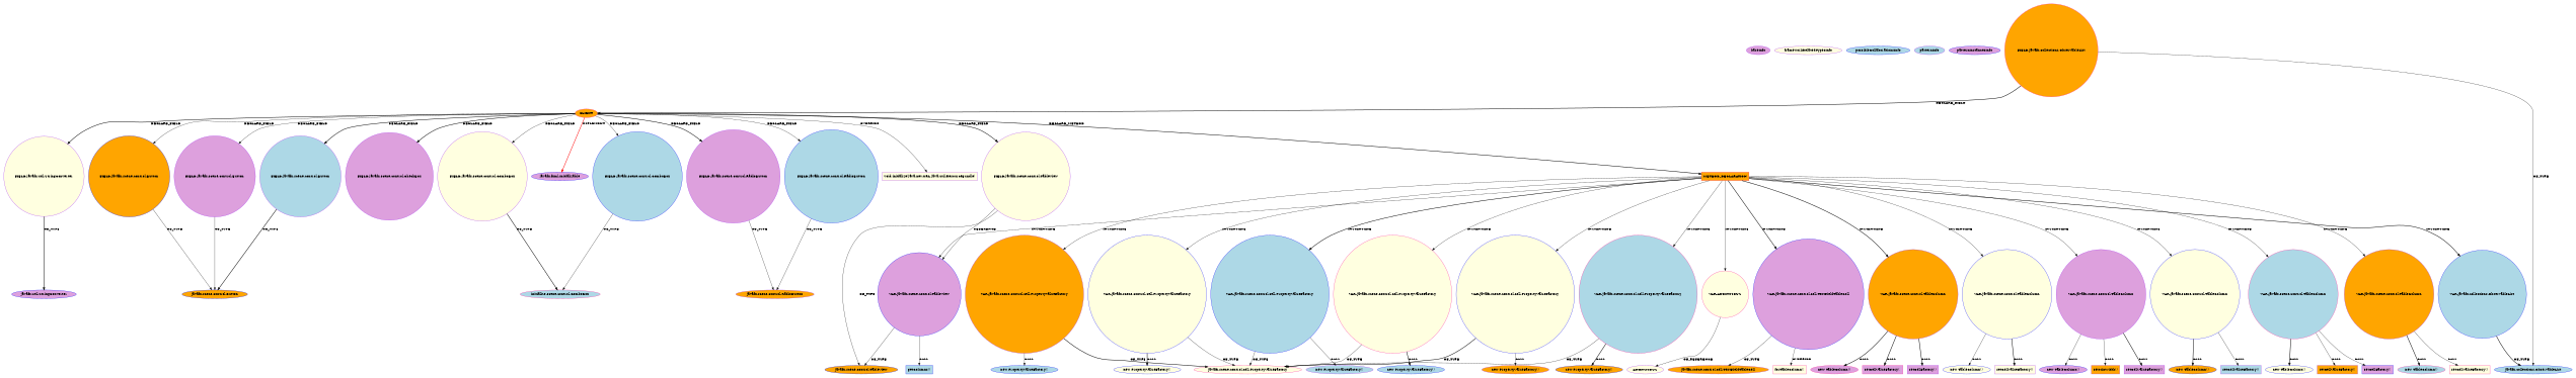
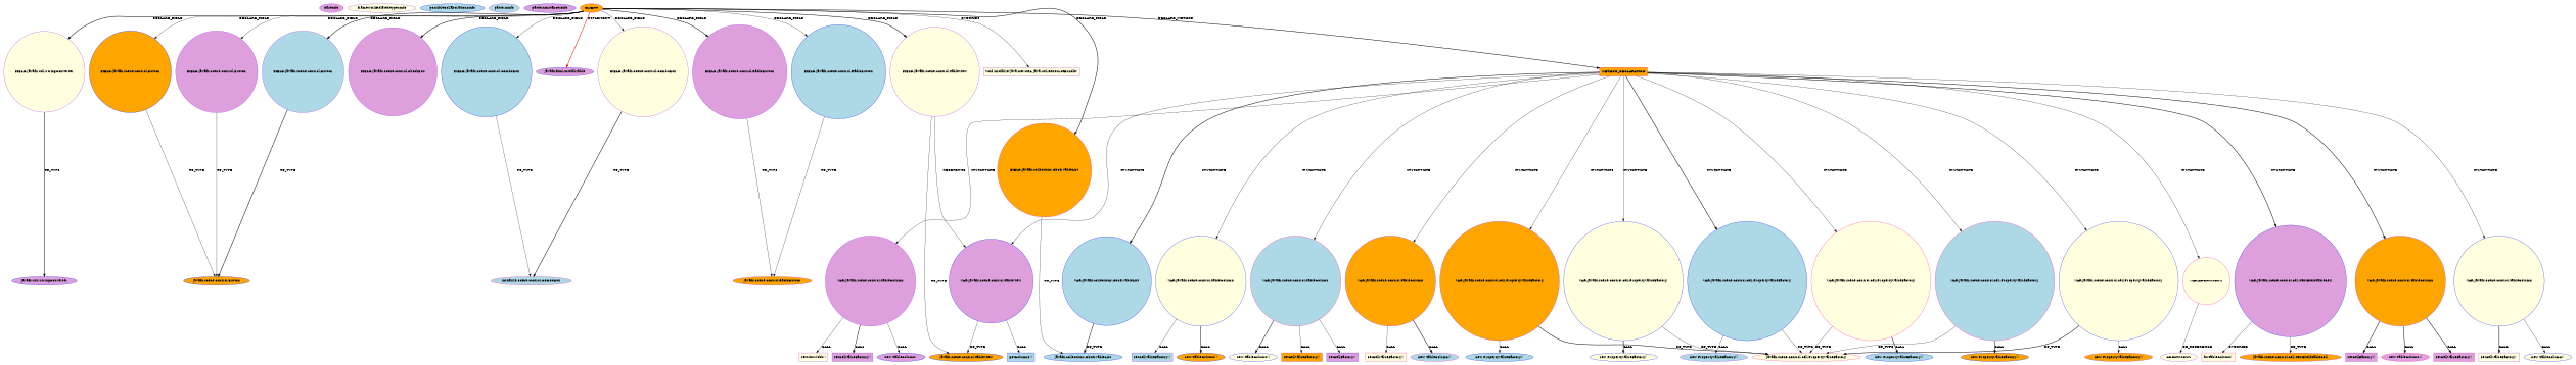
  digraph {
    node [color=blue fillcolor=lightyellow style=filled isFrameworkType=false vertexType=VARIABLE_EXPRESION]
    edge [style=solid]
    baseInfo [category=pattern color=purple fillcolor=plum graphId=3870 isAnonymous=false possibleRelation=false isFrameworkType="" vertexType=""]
    frameworkRelatedTypesInfo [0="javafx.fxml.Initializable" color=purple isFrameworkType="" vertexType=""]
    possibleCollaborationsInfo [fillcolor=lightblue isFrameworkType="" vertexType=""]
    patternInfo [color=purple fillcolor=lightblue frequency=2.0 patternRootClient=0 isFrameworkType="" vertexType=""]
    patternInstancesInfo [0="bianconejo-CEFX~/bianconejo-CEFX/CEFX-master/src/cefx/CEPaiementAttenteController.java~CEPaiementAttenteController~2025" 1="bianconejo-CEFX~/bianconejo-CEFX/CEFX-master/src/cefx/CECommandeController.java~CECommandeController~2084" fillcolor=plum isFrameworkType="" vertexType=""]
    n6 [color=purple label="FIELD:javafx.util.StringConverter" shape=circle vertexType=FIELD_DECLARATION]
    n7 [fillcolor=plum label="javafx.util.StringConverter" vertexType=FRAMEWORK_CLASS_TYPE]
    n8 [color=deeppink fillcolor=orange label=CLIENT vertexType=ROOT_CLIENT_CLASS_DECLARATION]
    n9 [fillcolor=orange label="FIELD:javafx.scene.control.Button" shape=circle vertexType=FIELD_DECLARATION]
    n10 [color=purple fillcolor=plum label="FIELD:javafx.scene.control.Button" shape=circle vertexType=FIELD_DECLARATION]
    n11 [color=purple fillcolor=lightblue label="FIELD:javafx.scene.control.Button" shape=circle vertexType=FIELD_DECLARATION]
    n12 [color=purple fillcolor=plum label="FIELD:javafx.scene.control.CheckBox" shape=circle vertexType=FIELD_DECLARATION]
    n13 [color=purple label="FIELD:javafx.scene.control.ComboBox" shape=circle vertexType=FIELD_DECLARATION]
    n14 [fillcolor=plum label="javafx.fxml.Initializable" vertexType=FRAMEWORK_INTERFACE_TYPE]
    n15 [fillcolor=lightblue label="FIELD:javafx.scene.control.ComboBox" shape=circle vertexType=FIELD_DECLARATION]
    n16 [color=deeppink fillcolor=orange label="FIELD:javafx.collections.ObservableList" shape=circle vertexType=FIELD_DECLARATION]
    n17 [color=purple fillcolor=plum label="FIELD:javafx.scene.control.RadioButton" shape=circle vertexType=FIELD_DECLARATION]
    n18 [fillcolor=lightblue label="FIELD:javafx.scene.control.RadioButton" shape=circle vertexType=FIELD_DECLARATION]
    n19 [color=purple label="void initialize(java.net.URL,java.util.ResourceBundle)" shape=box vertexType=OVERRIDING_METHOD_DECLARATION]
    n20 [color=purple label="FIELD:javafx.scene.control.TableView" shape=circle vertexType=FIELD_DECLARATION]
    n21 [color=deeppink fillcolor=orange label=METHOD_DECLARATION shape=box vertexType=CLIENT_METHOD_DECLARATION]
    n22 [fillcolor=orange label="javafx.scene.control.Button" vertexType=FRAMEWORK_CLASS_TYPE]
    n23 [color=deeppink fillcolor=lightblue label="initialize.scene.control.ComboBox" vertexType=FRAMEWORK_CLASS_TYPE]
    n24 [fillcolor=lightblue label="javafx.collections.ObservableList" vertexType=FRAMEWORK_INTERFACE_TYPE]
    n25 [color=purple fillcolor=orange label="javafx.scene.control.RadioButton" vertexType=FRAMEWORK_CLASS_TYPE]
    n26 [fillcolor=orange label="javafx.scene.control.TableView" vertexType=FRAMEWORK_CLASS_TYPE]
    n27 [fillcolor=plum label="VAR:javafx.scene.control.TableView" shape=circle]
    n28 [color=purple fillcolor=orange label="VAR:javafx.scene.control.cell.PropertyValueFactory" shape=circle]
    n29 [label="VAR:javafx.scene.control.cell.PropertyValueFactory" shape=circle]
    n30 [fillcolor=lightblue label="VAR:javafx.scene.control.cell.PropertyValueFactory" shape=circle]
    n31 [color=deeppink label="VAR:javafx.scene.control.cell.PropertyValueFactory" shape=circle]
    n32 [label="VAR:javafx.scene.control.cell.PropertyValueFactory" shape=circle]
    n33 [color=deeppink fillcolor=lightblue label="VAR:javafx.scene.control.cell.PropertyValueFactory" shape=circle]
    n34 [color=deeppink label="VAR:ANONYMOUS" shape=circle]
    n35 [fillcolor=plum label="VAR:javafx.scene.control.cell.TextFieldTableCell" shape=circle]
    n36 [color=purple fillcolor=orange label="VAR:javafx.scene.control.TableColumn" shape=circle]
    n37 [label="VAR:javafx.scene.control.TableColumn" shape=circle]
    n38 [color=purple fillcolor=plum label="VAR:javafx.scene.control.TableColumn" shape=circle]
    n39 [label="VAR:javafx.scene.control.TableColumn" shape=circle]
    n40 [color=deeppink fillcolor=lightblue label="VAR:javafx.scene.control.TableColumn" shape=circle]
    n41 [color=purple fillcolor=orange label="VAR:javafx.scene.control.TableColumn" shape=circle]
    n42 [fillcolor=lightblue label="VAR:javafx.collections.ObservableList" shape=circle]
    n43 [fillcolor=lightblue label="getColumns()" shape=box vertexType=INSIDE_CALL]
    n44 [fillcolor=lightblue label="new PropertyValueFactory()" vertexType=CONSTRUCTOR_CALL]
    n45 [color=deeppink label="javafx.scene.control.cell.PropertyValueFactory" vertexType=FRAMEWORK_CLASS_TYPE]
    n46 [label="new PropertyValueFactory()" vertexType=CONSTRUCTOR_CALL]
    n47 [color=purple fillcolor=lightblue label="new PropertyValueFactory()" vertexType=CONSTRUCTOR_CALL]
    n48 [fillcolor=lightblue label="new PropertyValueFactory()" vertexType=CONSTRUCTOR_CALL]
    n49 [color=purple fillcolor=orange label="new PropertyValueFactory()" vertexType=CONSTRUCTOR_CALL]
    n50 [fillcolor=orange label="new PropertyValueFactory()" vertexType=CONSTRUCTOR_CALL]
    n51 [color=purple label=ANONYMOUS vertexType=REFERENCE_ANONYMOUS_DECLARATION]
    n52 [color=purple fillcolor=orange label="javafx.scene.control.cell.TextFieldTableCell" vertexType=FRAMEWORK_CLASS_TYPE]
    n53 [color=deeppink label="forTableColumn()" shape=box vertexType=INSIDE_CALL]
    n54 [color=deeppink fillcolor=plum label="new TableColumn()" vertexType=CONSTRUCTOR_CALL]
    n55 [color=deeppink fillcolor=plum label="setCellValueFactory()" shape=box vertexType=INSIDE_CALL]
    n56 [color=purple fillcolor=plum label="setCellFactory()" shape=box vertexType=INSIDE_CALL]
    n57 [label="new TableColumn()" vertexType=CONSTRUCTOR_CALL]
    n58 [color=purple label="setCellValueFactory()" shape=box vertexType=INSIDE_CALL]
    n59 [fillcolor=plum label="new TableColumn()" vertexType=CONSTRUCTOR_CALL]
-   n60 [color=purple fillcolor=orange label="setMinWidth()" shape=box vertexType=INSIDE_CALL]
+   n60 [color=purple label="setMinWidth()" shape=box vertexType=INSIDE_CALL]
    n61 [color=purple fillcolor=plum label="setCellValueFactory()" shape=box vertexType=INSIDE_CALL]
    n62 [fillcolor=orange label="new TableColumn()" vertexType=CONSTRUCTOR_CALL]
    n63 [color=purple fillcolor=lightblue label="setCellValueFactory()" shape=box vertexType=INSIDE_CALL]
    n64 [label="new TableColumn()" vertexType=CONSTRUCTOR_CALL]
    n65 [color=purple fillcolor=orange label="setCellValueFactory()" shape=box vertexType=INSIDE_CALL]
    n66 [fillcolor=plum label="setCellFactory()" shape=box vertexType=INSIDE_CALL]
    n67 [color=deeppink fillcolor=lightblue label="new TableColumn()" vertexType=CONSTRUCTOR_CALL]
    n68 [color=deeppink label="setCellValueFactory()" shape=box vertexType=INSIDE_CALL]
    n6 -> n7 [label=OF_TYPE style=bold]
    n8 -> n6 [label=DECLARE_FIELD style=bold]
    n8 -> n9 [label=DECLARE_FIELD]
    n8 -> n10 [label=DECLARE_FIELD]
    n8 -> n11 [label=DECLARE_FIELD style=bold]
    n8 -> n12 [label=DECLARE_FIELD style=bold]
    n8 -> n13 [label=DECLARE_FIELD]
    n8 -> n14 [color=red label=IMPLEMENT style=bold]
    n8 -> n15 [label=DECLARE_FIELD]
-   n16 -> n8 [label=DECLARE_FIELD style=bold]
+   n8 -> n16 [label=DECLARE_FIELD style=bold]
    n8 -> n17 [label=DECLARE_FIELD style=bold]
    n8 -> n18 [label=DECLARE_FIELD]
    n8 -> n19 [label=OVERRIDE]
    n8 -> n20 [label=DECLARE_FIELD style=bold]
    n8 -> n21 [label=DECLARE_METHOD style=bold]
    n9 -> n22 [label=OF_TYPE]
    n10 -> n22 [label=OF_TYPE]
    n11 -> n22 [label=OF_TYPE style=bold]
    n13 -> n23 [label=OF_TYPE style=bold]
    n15 -> n23 [label=OF_TYPE]
    n16 -> n24 [label=OF_TYPE]
    n17 -> n25 [label=OF_TYPE]
    n18 -> n25 [label=OF_TYPE]
    n20 -> n26 [label=OF_TYPE]
    n20 -> n27 [label=REFERENCE]
    n21 -> n27 [label=INSTANTIATE]
    n21 -> n28 [label=INSTANTIATE]
    n21 -> n29 [label=INSTANTIATE]
    n21 -> n30 [label=INSTANTIATE style=bold]
    n21 -> n31 [label=INSTANTIATE]
    n21 -> n32 [label=INSTANTIATE]
    n21 -> n33 [label=INSTANTIATE]
    n21 -> n34 [label=INSTANTIATE]
    n21 -> n35 [label=INSTANTIATE style=bold]
    n21 -> n36 [label=INSTANTIATE style=bold]
    n21 -> n37 [label=INSTANTIATE]
    n21 -> n38 [label=INSTANTIATE]
    n21 -> n39 [label=INSTANTIATE]
    n21 -> n40 [label=INSTANTIATE]
    n21 -> n41 [label=INSTANTIATE]
    n21 -> n42 [label=INSTANTIATE style=bold]
    n27 -> n26 [label=OF_TYPE]
    n27 -> n43 [label=CALL]
    n28 -> n44 [label=CALL]
    n28 -> n45 [label=OF_TYPE style=bold]
    n29 -> n45 [label=OF_TYPE]
    n29 -> n46 [label=CALL style=bold]
    n30 -> n45 [label=OF_TYPE]
    n30 -> n47 [label=CALL]
    n31 -> n45 [label=OF_TYPE]
    n31 -> n48 [label=CALL style=bold]
    n32 -> n45 [label=OF_TYPE style=bold]
    n32 -> n49 [label=CALL]
    n33 -> n45 [label=OF_TYPE]
    n33 -> n50 [label=CALL style=bold]
    n34 -> n51 [label=OF_REFERENCE]
    n35 -> n52 [label=OF_TYPE]
    n35 -> n53 [label=OVERRIDE]
    n36 -> n54 [label=CALL style=bold]
    n36 -> n55 [label=CALL style=bold]
    n36 -> n56 [label=CALL style=bold]
    n37 -> n57 [label=CALL]
    n37 -> n58 [label=CALL style=bold]
    n38 -> n59 [label=CALL]
    n38 -> n60 [label=CALL]
    n38 -> n61 [label=CALL style=bold]
    n39 -> n62 [label=CALL style=bold]
    n39 -> n63 [label=CALL]
    n40 -> n64 [label=CALL style=bold]
    n40 -> n65 [label=CALL]
    n40 -> n66 [label=CALL]
    n41 -> n67 [label=CALL style=bold]
    n41 -> n68 [label=CALL]
    n42 -> n24 [label=OF_TYPE style=bold]
  }
